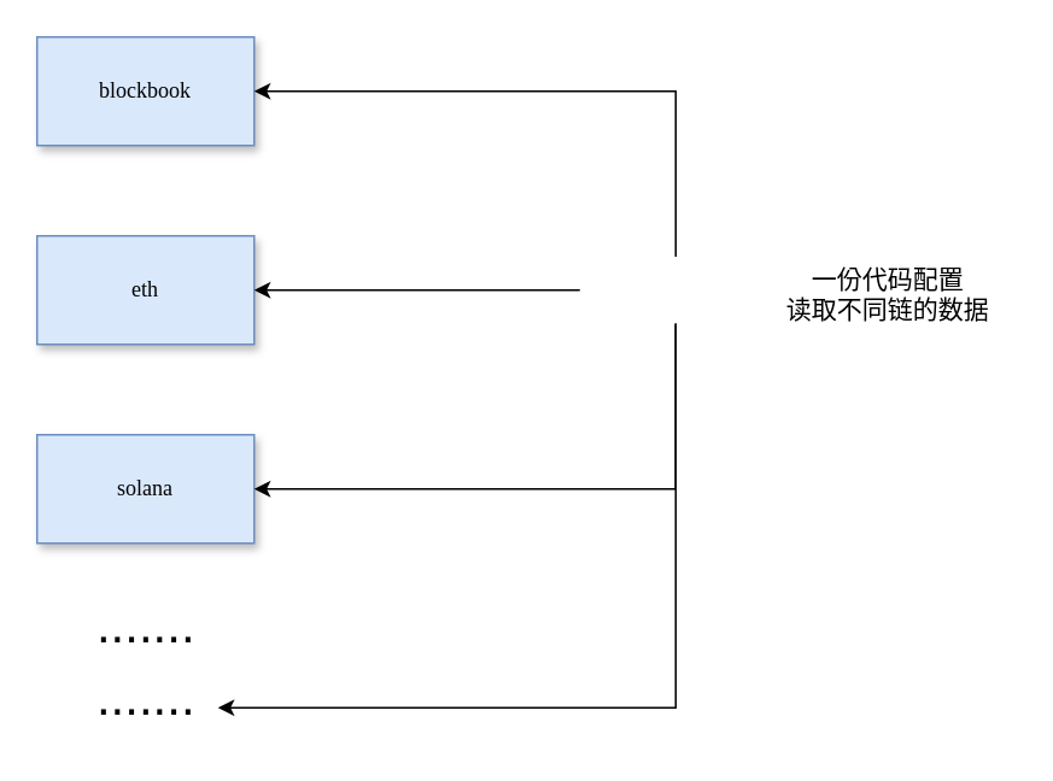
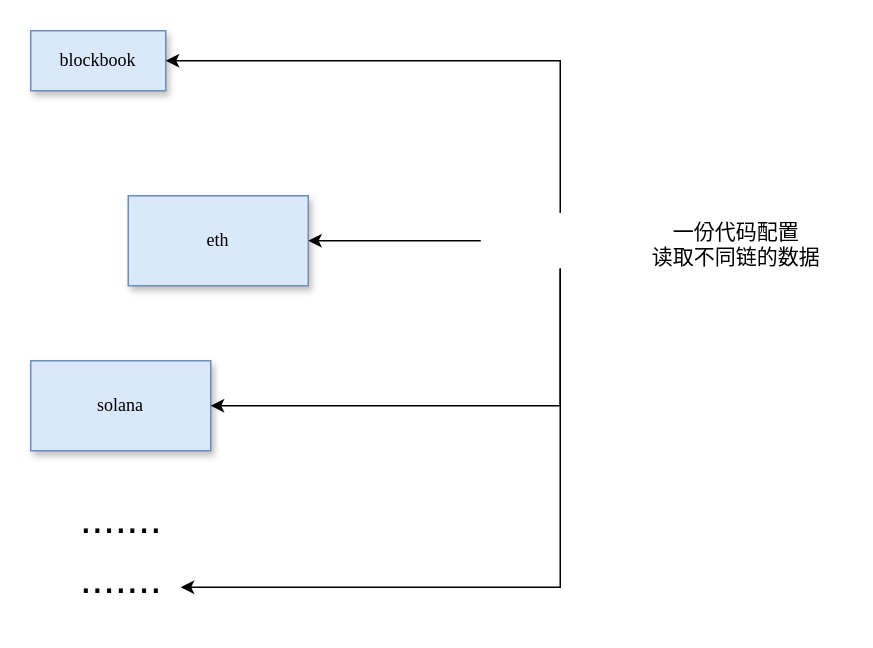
  <mxCell id="0" />
  <mxCell id="1" parent="0" />
- <mxCell id="2" value="blockbook" style="rounded=0;whiteSpace=wrap;html=1;fillColor=#dae8fc;strokeColor=#6c8ebf;shadow=1;fontFamily=Tahoma;" vertex="1" parent="1"><mxGeometry x="20" y="20" width="120" height="60" as="geometry" /></mxCell>
- <mxCell id="3" value="eth" style="rounded=0;whiteSpace=wrap;html=1;fillColor=#dae8fc;strokeColor=#6c8ebf;shadow=1;fontFamily=Tahoma;" vertex="1" parent="1"><mxGeometry x="20" y="130" width="120" height="60" as="geometry" /></mxCell>
+ <mxCell id="2" value="blockbook" style="rounded=0;whiteSpace=wrap;html=1;fillColor=#dae8fc;strokeColor=#6c8ebf;shadow=1;fontFamily=Tahoma;" vertex="1" parent="1"><mxGeometry x="20" y="20" width="90" height="40" as="geometry" /></mxCell>
+ <mxCell id="3" value="eth" style="rounded=0;whiteSpace=wrap;html=1;fillColor=#dae8fc;strokeColor=#6c8ebf;shadow=1;fontFamily=Tahoma;" vertex="1" parent="1"><mxGeometry x="85" y="130" width="120" height="60" as="geometry" /></mxCell>
  <mxCell id="4" value="solana&lt;span style=&quot;color: rgba(0, 0, 0, 0); font-family: monospace; font-size: 0px; text-align: start; text-wrap: nowrap;&quot;&gt;%3CmxGraphModel%3E%3Croot%3E%3CmxCell%20id%3D%220%22%2F%3E%3CmxCell%20id%3D%221%22%20parent%3D%220%22%2F%3E%3CmxCell%20id%3D%222%22%20value%3D%22%22%20style%3D%22shape%3Dimage%3BverticalLabelPosition%3Dbottom%3BlabelBackgroundColor%3Ddefault%3BverticalAlign%3Dtop%3Baspect%3Dfixed%3BimageAspect%3D0%3Bimage%3Dhttps%3A%2F%2Febpf.io%2Fstatic%2Flogo-black-98b7a1413b4a74ed961d292cf83da82e.svg%3B%22%20vertex%3D%221%22%20parent%3D%221%22%3E%3CmxGeometry%20x%3D%22810%22%20y%3D%22566%22%20width%3D%22106%22%20height%3D%2237%22%20as%3D%22geometry%22%2F%3E%3C%2FmxCell%3E%3C%2Froot%3E%3C%2FmxGraphModel%3E&lt;/span&gt;" style="rounded=0;whiteSpace=wrap;html=1;fillColor=#dae8fc;strokeColor=#6c8ebf;shadow=1;fontFamily=Tahoma;" vertex="1" parent="1"><mxGeometry x="20" y="240" width="120" height="60" as="geometry" /></mxCell>
  <mxCell id="5" style="edgeStyle=orthogonalEdgeStyle;rounded=0;orthogonalLoop=1;jettySize=auto;html=1;exitX=0.5;exitY=0;exitDx=0;exitDy=0;entryX=1;entryY=0.5;entryDx=0;entryDy=0;" edge="1" parent="1" source="8" target="2"><mxGeometry relative="1" as="geometry" /></mxCell>
  <mxCell id="6" style="edgeStyle=orthogonalEdgeStyle;rounded=0;orthogonalLoop=1;jettySize=auto;html=1;exitX=0;exitY=0.5;exitDx=0;exitDy=0;entryX=1;entryY=0.5;entryDx=0;entryDy=0;" edge="1" parent="1" source="8" target="3"><mxGeometry relative="1" as="geometry" /></mxCell>
  <mxCell id="7" style="edgeStyle=orthogonalEdgeStyle;rounded=0;orthogonalLoop=1;jettySize=auto;html=1;exitX=0.5;exitY=1;exitDx=0;exitDy=0;entryX=1;entryY=0.5;entryDx=0;entryDy=0;" edge="1" parent="1" source="8" target="4"><mxGeometry relative="1" as="geometry" /></mxCell>
  <mxCell id="8" value="" style="shape=image;verticalLabelPosition=bottom;labelBackgroundColor=default;verticalAlign=top;aspect=fixed;imageAspect=0;image=https://ebpf.io/static/logo-black-98b7a1413b4a74ed961d292cf83da82e.svg;" vertex="1" parent="1"><mxGeometry x="320" y="141.5" width="106" height="37" as="geometry" /></mxCell>
  <mxCell id="9" value="......." style="text;html=1;align=center;verticalAlign=middle;resizable=0;points=[];autosize=1;strokeColor=none;fillColor=none;fontSize=28;" vertex="1" parent="1"><mxGeometry x="40" y="320" width="80" height="50" as="geometry" /></mxCell>
  <mxCell id="10" value="......." style="text;html=1;align=center;verticalAlign=middle;resizable=0;points=[];autosize=1;strokeColor=none;fillColor=none;fontSize=28;" vertex="1" parent="1"><mxGeometry x="40" y="360" width="80" height="50" as="geometry" /></mxCell>
  <mxCell id="11" style="edgeStyle=orthogonalEdgeStyle;rounded=0;orthogonalLoop=1;jettySize=auto;html=1;exitX=0.5;exitY=1;exitDx=0;exitDy=0;entryX=1;entryY=0.62;entryDx=0;entryDy=0;entryPerimeter=0;" edge="1" parent="1" source="8" target="10"><mxGeometry relative="1" as="geometry" /></mxCell>
  <mxCell id="12" value="一份代码配置&lt;div style=&quot;font-size: 14px;&quot;&gt;读取不同链的数据&lt;/div&gt;" style="text;html=1;align=center;verticalAlign=middle;resizable=0;points=[];autosize=1;strokeColor=none;fillColor=none;fontSize=14;" vertex="1" parent="1"><mxGeometry x="420" y="136.5" width="140" height="50" as="geometry" /></mxCell>
